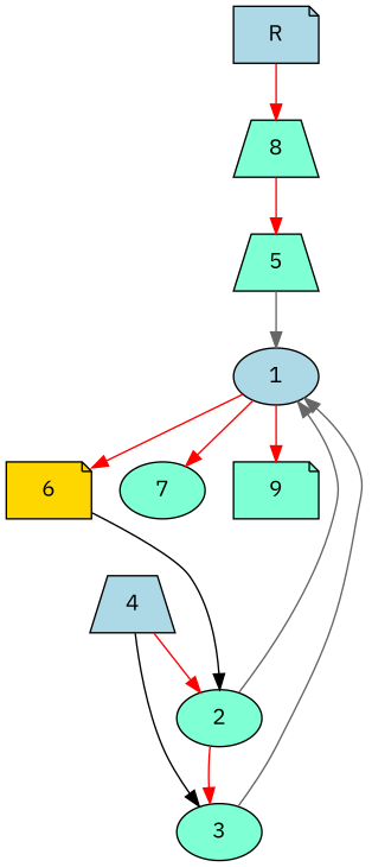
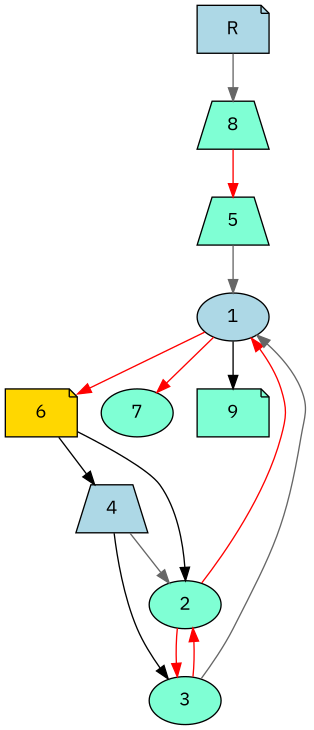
  digraph {
    fontname="IBM Plex Sans"
    node [fillcolor=aquamarine fontname="IBM Plex Sans" shape=ellipse style=filled]
    edge [color=red fontname="IBM Plex Sans"]
    1 [fillcolor=lightblue]
    6 [fillcolor=gold shape=note]
    7
    9 [shape=note]
    2
    4 [fillcolor=lightblue shape=trapezium]
    3
    5 [shape=trapezium]
    8 [shape=trapezium]
    R [fillcolor=lightblue shape=note]
    1 -> 6
    1 -> 7
-   1 -> 9
+   1 -> 9 [color=black]
    6 -> 2 [color=black]
-   2 -> 1 [color=gray40]
+   6 -> 4 [color=black]
+   2 -> 1
    2 -> 3
-   4 -> 2
+   4 -> 2 [color=gray40]
    4 -> 3 [color=black]
    3 -> 1 [color=gray40]
+   3 -> 2
    5 -> 1 [color=gray40]
    8 -> 5
-   R -> 8
+   R -> 8 [color=gray40]
  }
